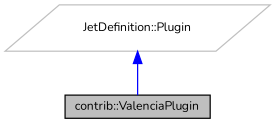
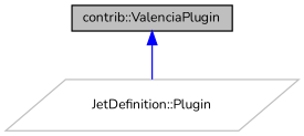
  digraph {
    fontname=Nunito
    node [fontname=Nunito fontsize=10 style=filled]
    n1 [color=black fillcolor=grey75 fontcolor=black height=0.2 label="contrib::ValenciaPlugin" shape=box width=0.4]
    n2 [color=grey75 fillcolor=white height=0.2 label="JetDefinition::Plugin" shape=parallelogram width=0.4]
-   n2 -> n1 [color=blue dir=back fontname=Nunito fontsize=10 labelfontname=Helvetica labelfontsize=10 style=solid]
+   n1 -> n2 [color=blue dir=back fontname=Nunito fontsize=10 labelfontname=Helvetica labelfontsize=10 style=solid]
  }
